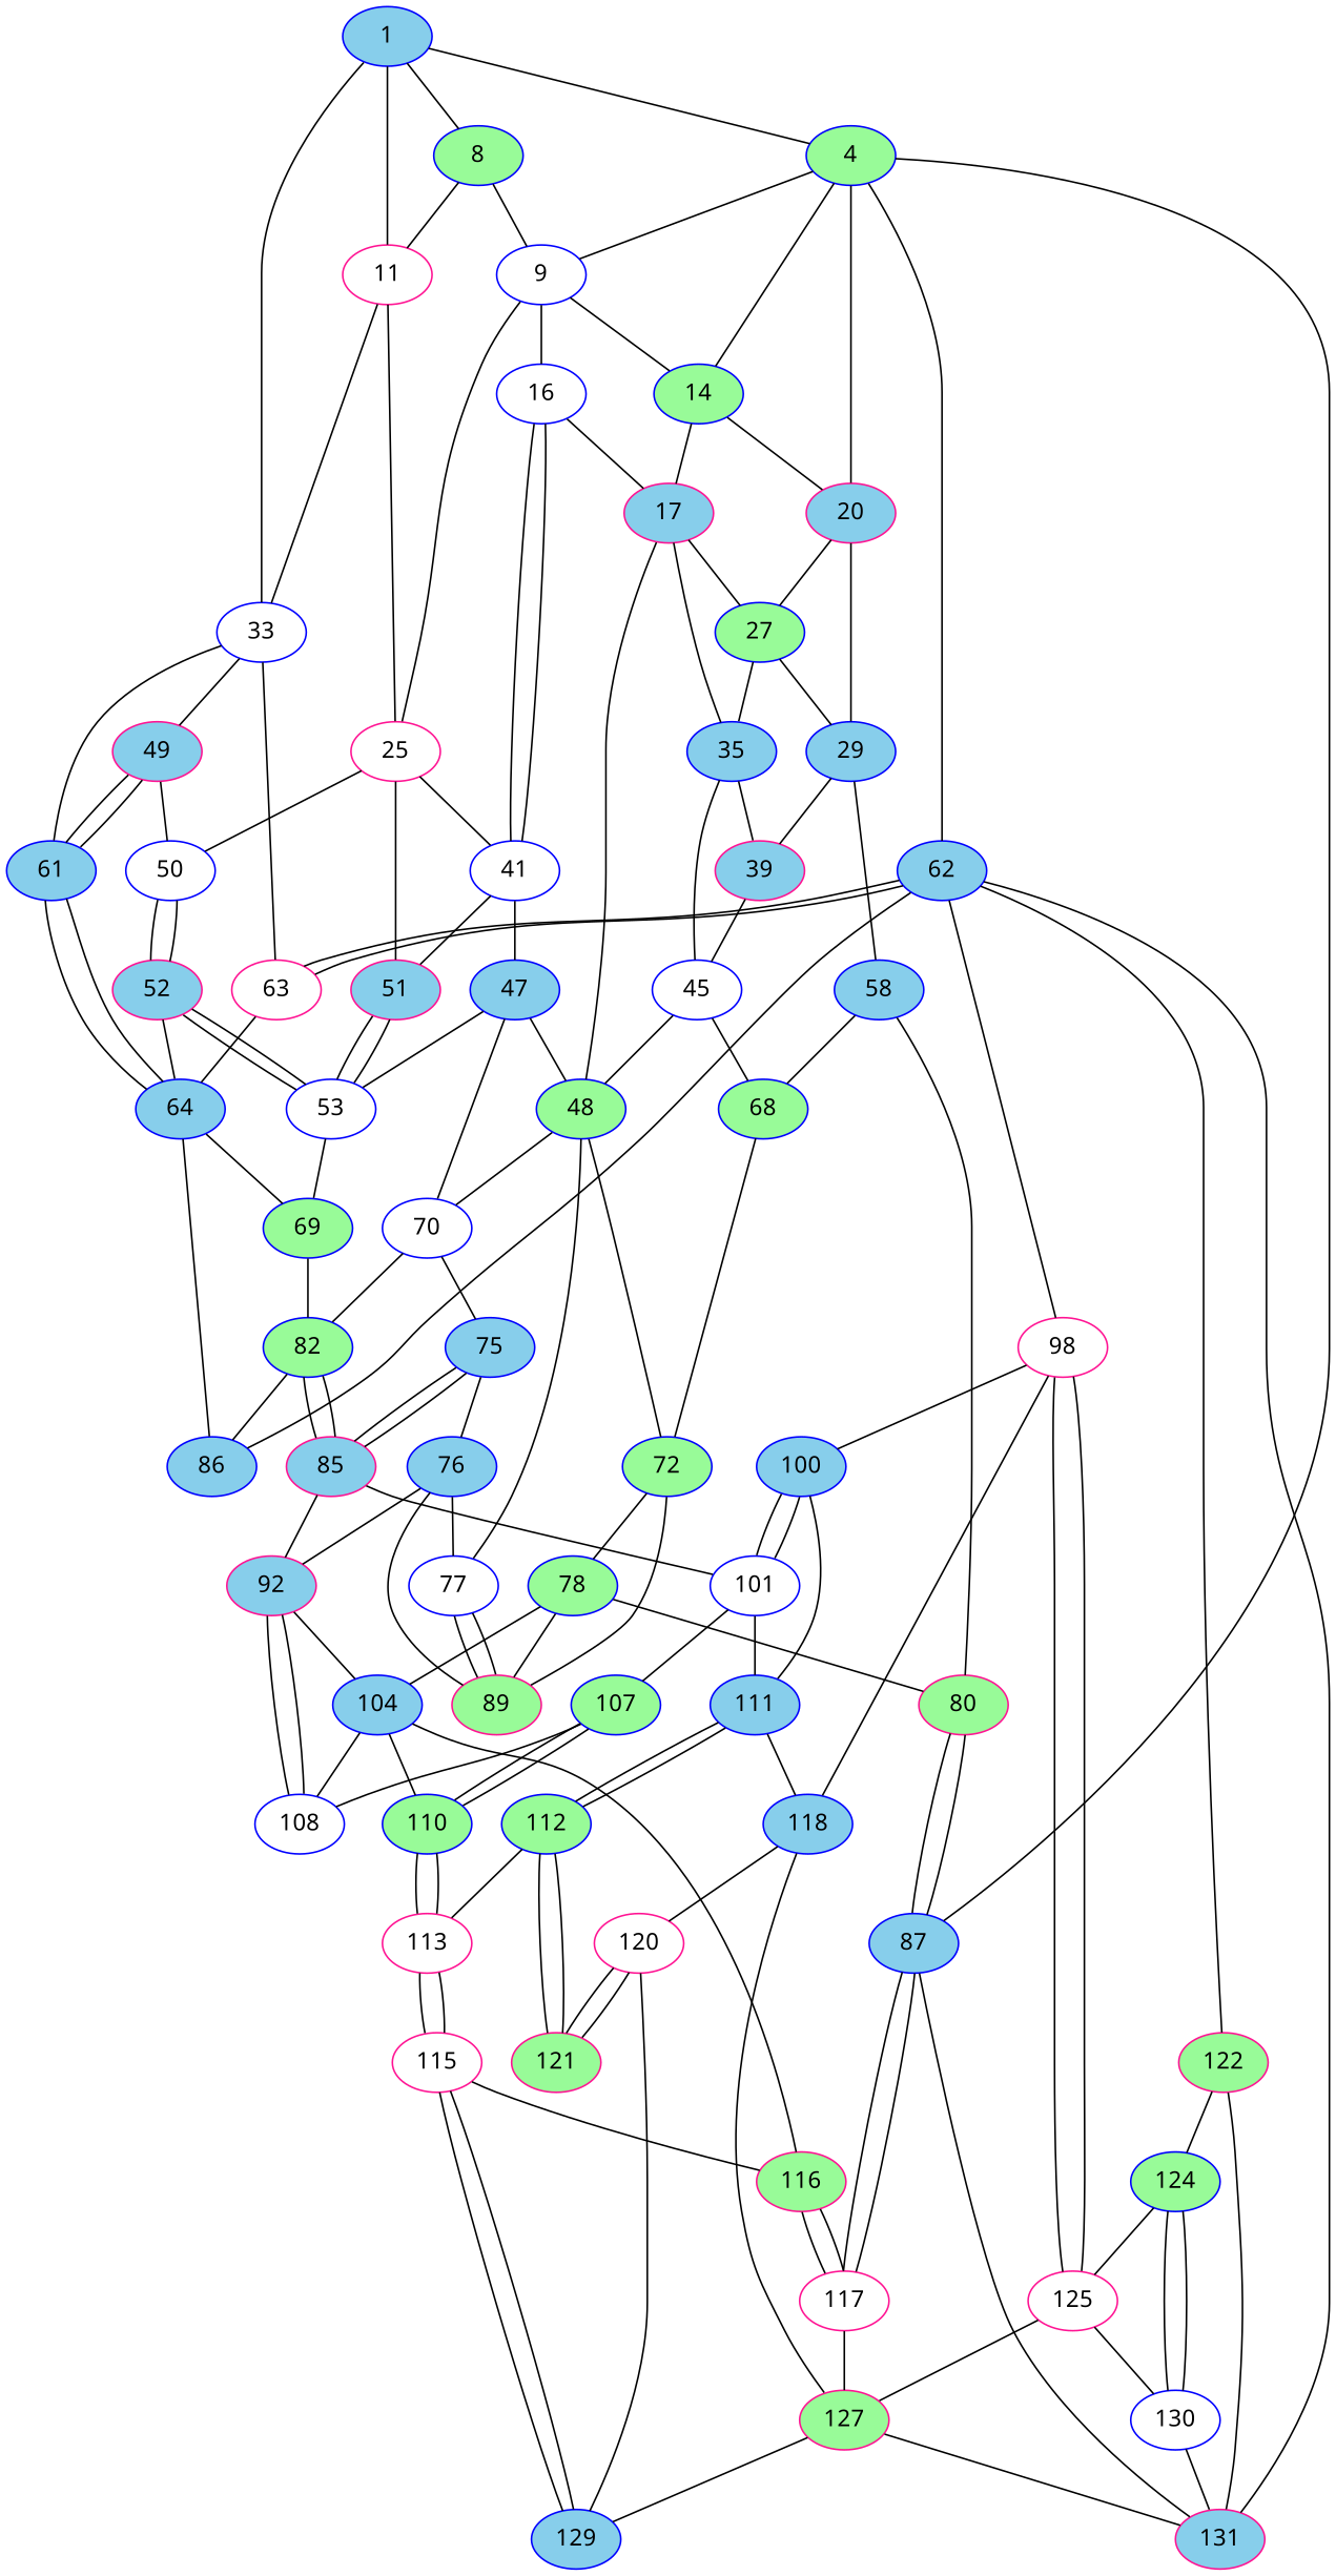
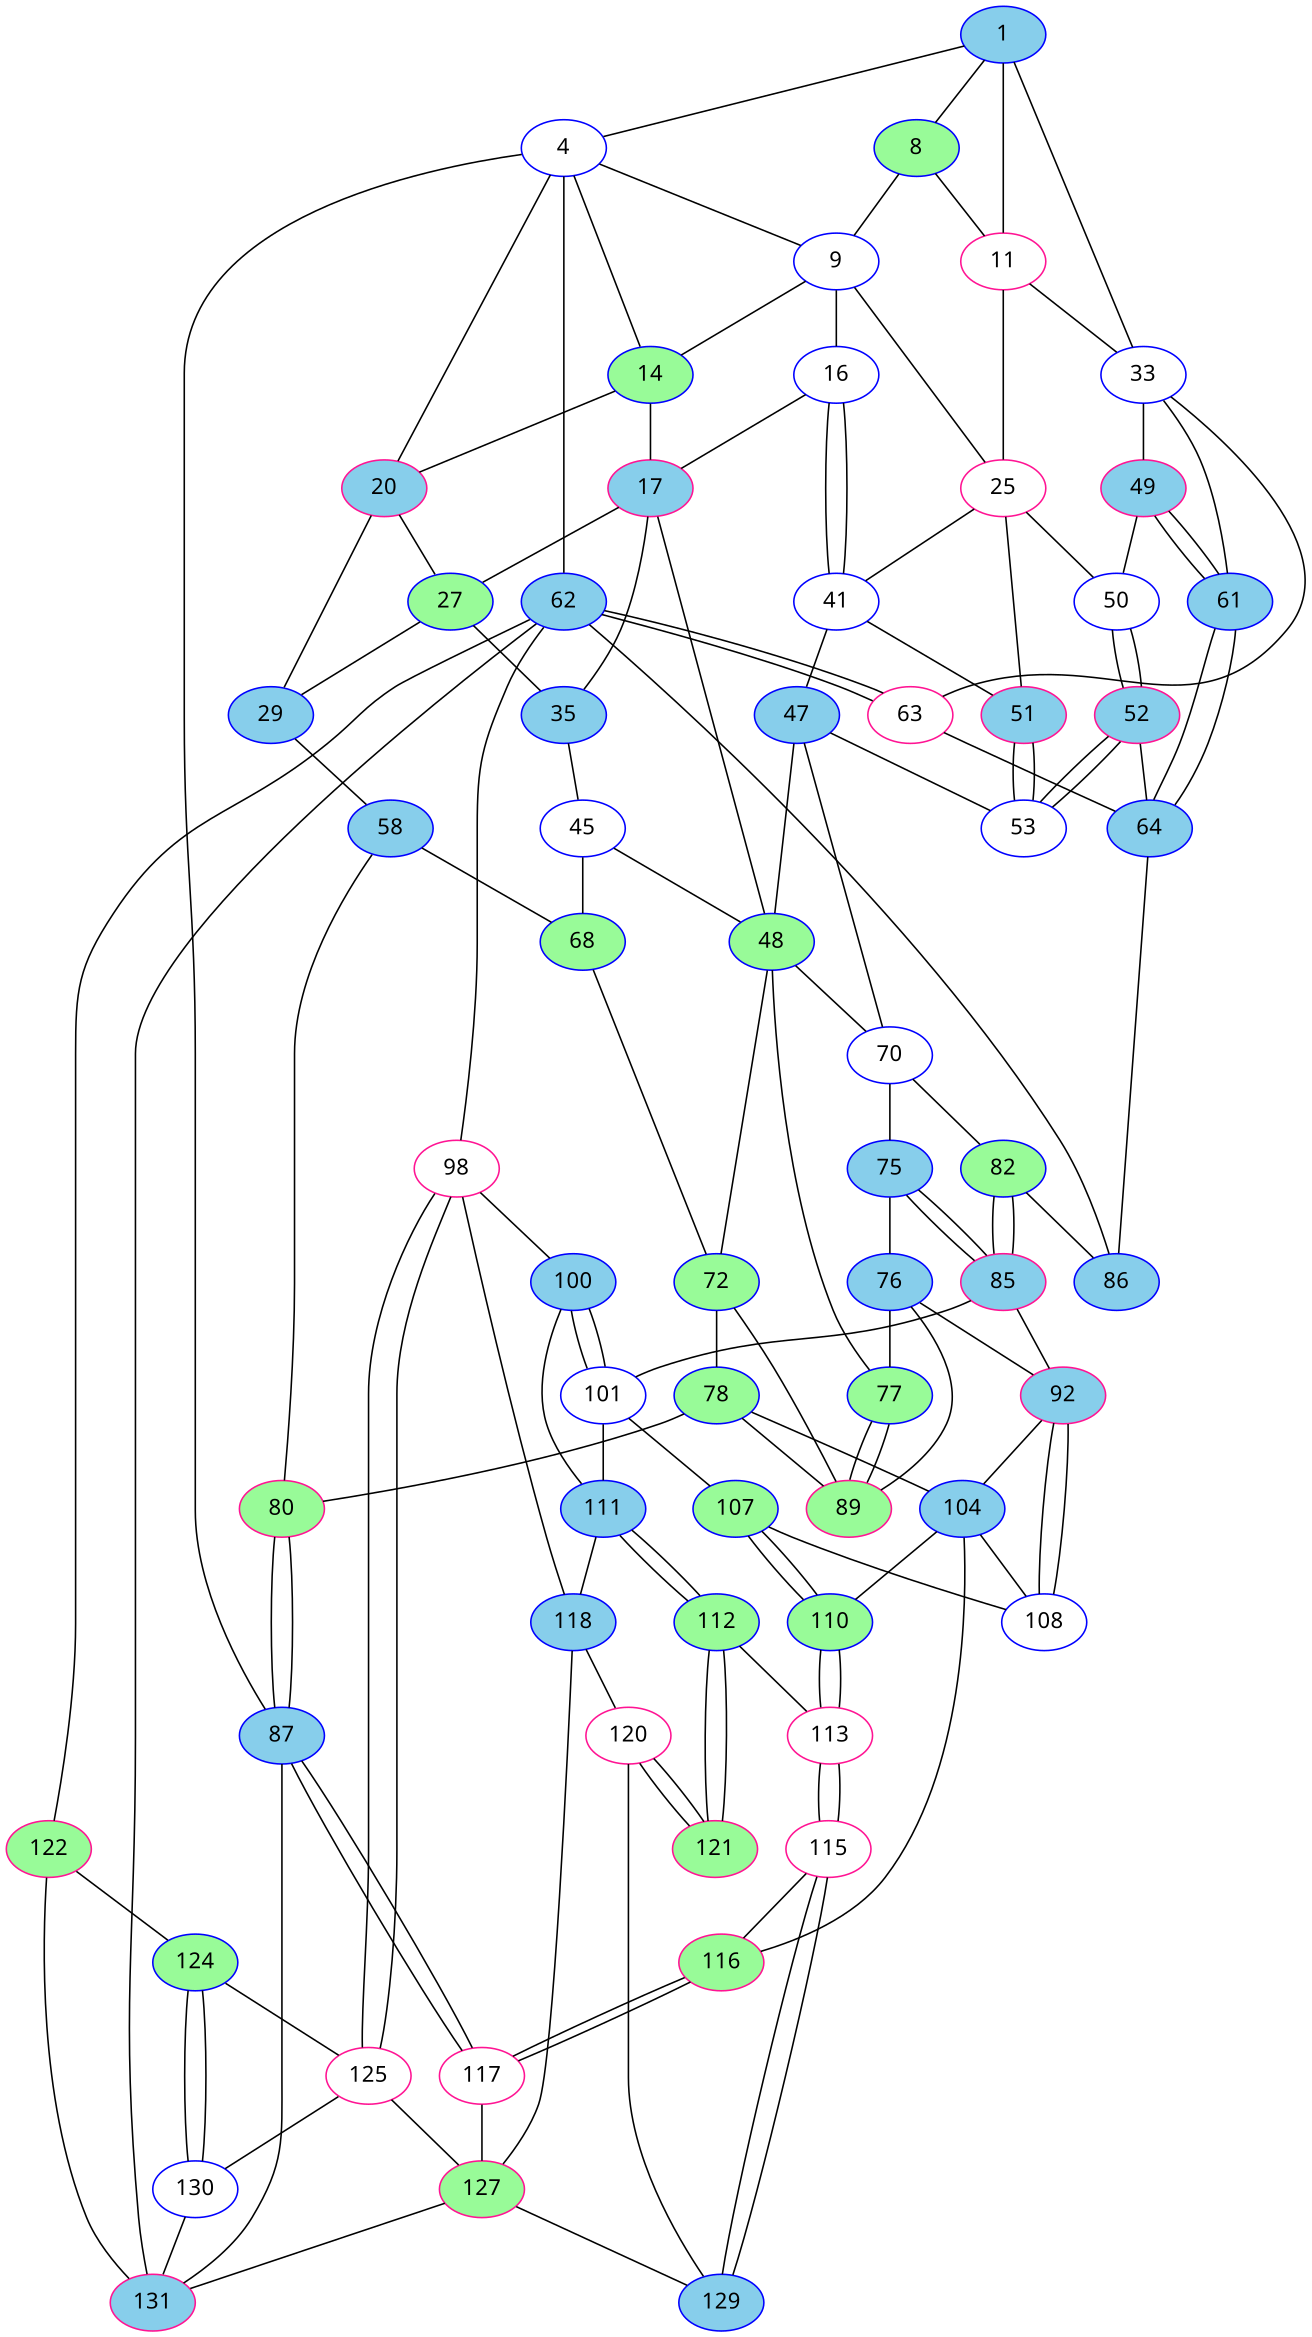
  graph {
    fontname="Noto Sans"
    node [color=blue fillcolor=skyblue fontname="Noto Sans" style=filled]
    edge [fontname="Noto Sans"]
    1 [super="+7+2"]
-   4 [fillcolor=palegreen super="+5"]
+   4 [fillcolor=white super="+5"]
    8 [fillcolor=palegreen]
    11 [color=deeppink fillcolor=white super="+12"]
    33 [fillcolor=white super="+60+34"]
    9 [fillcolor=white super="+10+15"]
    14 [fillcolor=palegreen super="+19"]
    20 [color=deeppink super="+21"]
    62 [super="+95"]
    87
    25 [color=deeppink fillcolor=white super="+43"]
    49 [color=deeppink]
    61
    63 [color=deeppink fillcolor=white]
    16 [fillcolor=white]
    17 [color=deeppink super="+18+37"]
    27 [fillcolor=palegreen super="+30+28"]
    29 [super="+31"]
    86
    98 [color=deeppink fillcolor=white super="+99"]
    122 [color=deeppink fillcolor=palegreen super="+123"]
    131 [color=deeppink super="+132"]
    117 [color=deeppink fillcolor=white]
    41 [fillcolor=white super="+46+42"]
    50 [fillcolor=white]
    51 [color=deeppink]
    35 [super="+38+36"]
    48 [fillcolor=palegreen super="+54"]
    47 [super="+67"]
-   39 [color=deeppink]
    45 [fillcolor=white super="+56"]
    70 [fillcolor=white super="+74"]
    72 [fillcolor=palegreen super="+73+88"]
-   77 [fillcolor=white]
+   77 [fillcolor=palegreen]
    58 [super="+59"]
    52 [color=deeppink]
    53 [fillcolor=white super="+66"]
    68 [fillcolor=palegreen]
    80 [color=deeppink fillcolor=palegreen]
    64 [super="+81+65"]
-   69 [fillcolor=palegreen]
    82 [fillcolor=palegreen super="+83"]
    75
    78 [fillcolor=palegreen super="+79"]
    89 [color=deeppink fillcolor=palegreen super="+90"]
    100
    118 [super="+119"]
    125 [color=deeppink fillcolor=white super="+126"]
    124 [fillcolor=palegreen]
    85 [color=deeppink super="+91"]
    76 [super="+94"]
    104 [super="+109+105"]
    92 [color=deeppink super="+93"]
    101 [fillcolor=white super="+106"]
    108 [fillcolor=white]
    110 [fillcolor=palegreen]
    116 [color=deeppink fillcolor=palegreen]
    111 [super="+114"]
    107 [fillcolor=palegreen]
    127 [color=deeppink fillcolor=palegreen super="+134"]
    120 [color=deeppink fillcolor=white super="+128"]
    130 [fillcolor=white]
    112 [fillcolor=palegreen]
    113 [color=deeppink fillcolor=white]
    115 [color=deeppink fillcolor=white]
    121 [color=deeppink fillcolor=palegreen]
    129
    1 -- 4
    1 -- 8
    1 -- 11 [weight=2]
    1 -- 33
    4 -- 9
    4 -- 14
    4 -- 20
    4 -- 62 [weight=2]
    4 -- 87
    8 -- 11
    8 -- 9
    11 -- 33
    11 -- 25
    33 -- 49
    33 -- 61
    33 -- 63
    9 -- 14
    9 -- 25
    9 -- 16
    14 -- 20
    14 -- 17
    20 -- 27
    20 -- 29 [weight=3]
    62 -- 63
    62 -- 63
    62 -- 86
    62 -- 98
    62 -- 122
    62 -- 131
    87 -- 131
    87 -- 117
    87 -- 117
    25 -- 41
    25 -- 50
    25 -- 51
    49 -- 61
    49 -- 61
    49 -- 50
    61 -- 64
    61 -- 64
    63 -- 64
    16 -- 17
    16 -- 41
    16 -- 41
    17 -- 27
    17 -- 35
    17 -- 48
    27 -- 29
    27 -- 35 [weight=2]
-   29 -- 39
    29 -- 58 [weight=2]
    98 -- 100
    98 -- 118
    98 -- 125
    98 -- 125
    122 -- 131 [weight=2]
    122 -- 124
    117 -- 127
    41 -- 51
    41 -- 47
    50 -- 52
    50 -- 52
    51 -- 53
    51 -- 53
-   35 -- 39
    35 -- 45
    48 -- 70
    48 -- 72
    48 -- 77
    47 -- 48
    47 -- 70
    47 -- 53
-   39 -- 45
    45 -- 48
    45 -- 68
    70 -- 82
    70 -- 75
    72 -- 78 [weight=2]
    72 -- 89
    77 -- 89
    77 -- 89
    58 -- 68
    58 -- 80
    52 -- 53
    52 -- 53
    52 -- 64
-   53 -- 69
    68 -- 72
    80 -- 87
    80 -- 87
    64 -- 86
-   64 -- 69
-   69 -- 82
    82 -- 86
    82 -- 85 [weight=2]
    82 -- 85
    75 -- 85
    75 -- 85
    75 -- 76
    78 -- 80
    78 -- 89
    78 -- 104
    100 -- 101
    100 -- 101
    100 -- 111
    118 -- 127
    118 -- 120
    125 -- 127
    125 -- 130
    124 -- 125
    124 -- 130
    124 -- 130
    85 -- 92
    85 -- 101
    76 -- 77
    76 -- 89
    76 -- 92
    104 -- 108
    104 -- 110
    104 -- 116
    92 -- 104
    92 -- 108
    92 -- 108
    101 -- 111
    101 -- 107
    110 -- 113
    110 -- 113
    116 -- 117
    116 -- 117
    111 -- 118
    111 -- 112
    111 -- 112
    107 -- 108
    107 -- 110
    107 -- 110
    127 -- 131
    127 -- 129
    120 -- 121 [weight=2]
    120 -- 121
    120 -- 129
    130 -- 131
    112 -- 113
    112 -- 121
    112 -- 121
    113 -- 115
    113 -- 115
    115 -- 116
    115 -- 129
    115 -- 129
  }
